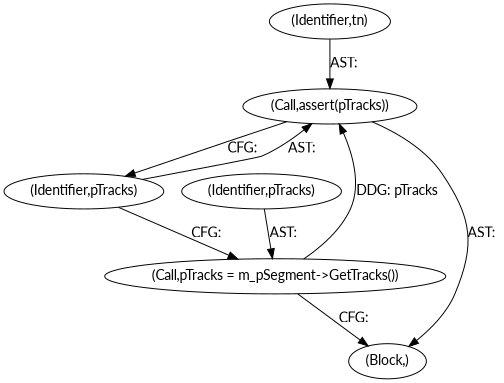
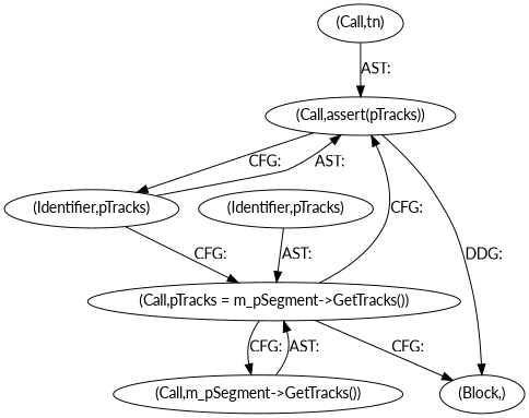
  digraph {
    fontname=Lato
    node [fontname=Lato]
    edge [fontname=Lato]
    n1 [label="(Call,assert(pTracks))"]
    n2 [label="(Identifier,pTracks)"]
    n3 [label="(Block,)"]
    n4 [label="(Call,pTracks = m_pSegment->GetTracks())"]
-   n6 [label="(Identifier,tn)"]
+   n5 [label="(Call,m_pSegment->GetTracks())"]
+   n6 [label="(Call,tn)"]
    n7 [label="(Identifier,pTracks)"]
    n1 -> n2 [label="CFG: "]
-   n1 -> n3 [label="AST: "]
+   n1 -> n3 [label="DDG: "]
    n2 -> n1 [label="AST: "]
    n2 -> n4 [label="CFG: "]
-   n4 -> n1 [label="DDG: pTracks"]
+   n4 -> n1 [label="CFG: "]
    n4 -> n3 [label="CFG: "]
+   n4 -> n5 [label="CFG: "]
+   n5 -> n4 [label="AST: "]
    n6 -> n1 [label="AST: "]
    n7 -> n4 [label="AST: "]
  }
